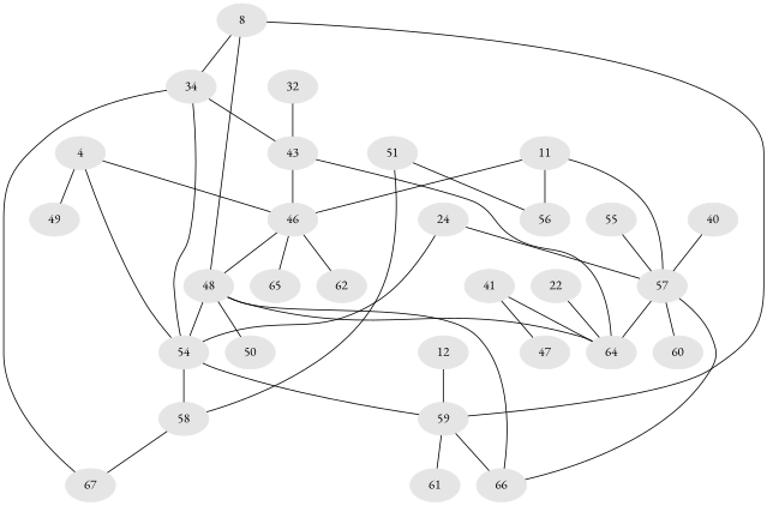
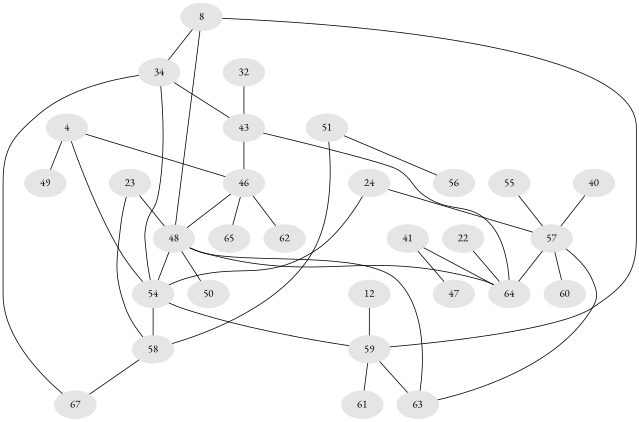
  graph {
    fontname="EB Garamond"
    node [color=gray90 fontname="EB Garamond" style=filled]
    edge [fontname="EB Garamond"]
    46 [super="+3+17+27+18"]
    48 [super="+2+6"]
    62
    65
    4
    49 [super="+28"]
    54 [super="+14+53+33"]
    59 [super="+42+36+44"]
    58 [super="+7+52"]
    34 [super="+9"]
    43 [super="+29+26"]
    67
    8
    64 [super="+20"]
    50
-   63 [super="+10+31" label=66]
+   63 [super="+10+31"]
    61
-   11
    56 [super="+35"]
    57 [super="+21+37+32"]
    60
    12
    22
+   23 [super="+16"]
    24
    n26 [label=32]
    40
    41 [super="+25"]
    47
    51 [super="+45"]
    55
    46 -- 48
    46 -- 62
    46 -- 65
    48 -- 54
    48 -- 64
    48 -- 50
    48 -- 63
    4 -- 46
    4 -- 49 [weight=2]
    4 -- 54
    54 -- 59
    54 -- 58
    59 -- 63
    59 -- 61
    58 -- 67
    34 -- 54
    34 -- 43
    34 -- 67
    43 -- 46
    43 -- 64
    8 -- 48 [weight=2]
    8 -- 59
    8 -- 34 [weight=2]
-   11 -- 46
-   11 -- 56 [weight=2]
-   11 -- 57 [weight=2]
    57 -- 64
    57 -- 63
    57 -- 60
    12 -- 59
    22 -- 64
+   23 -- 48
+   23 -- 58
    24 -- 54
    24 -- 57
    n26 -- 43
    40 -- 57
    41 -- 64
    41 -- 47
    51 -- 58 [weight=2]
    51 -- 56
    55 -- 57
  }
